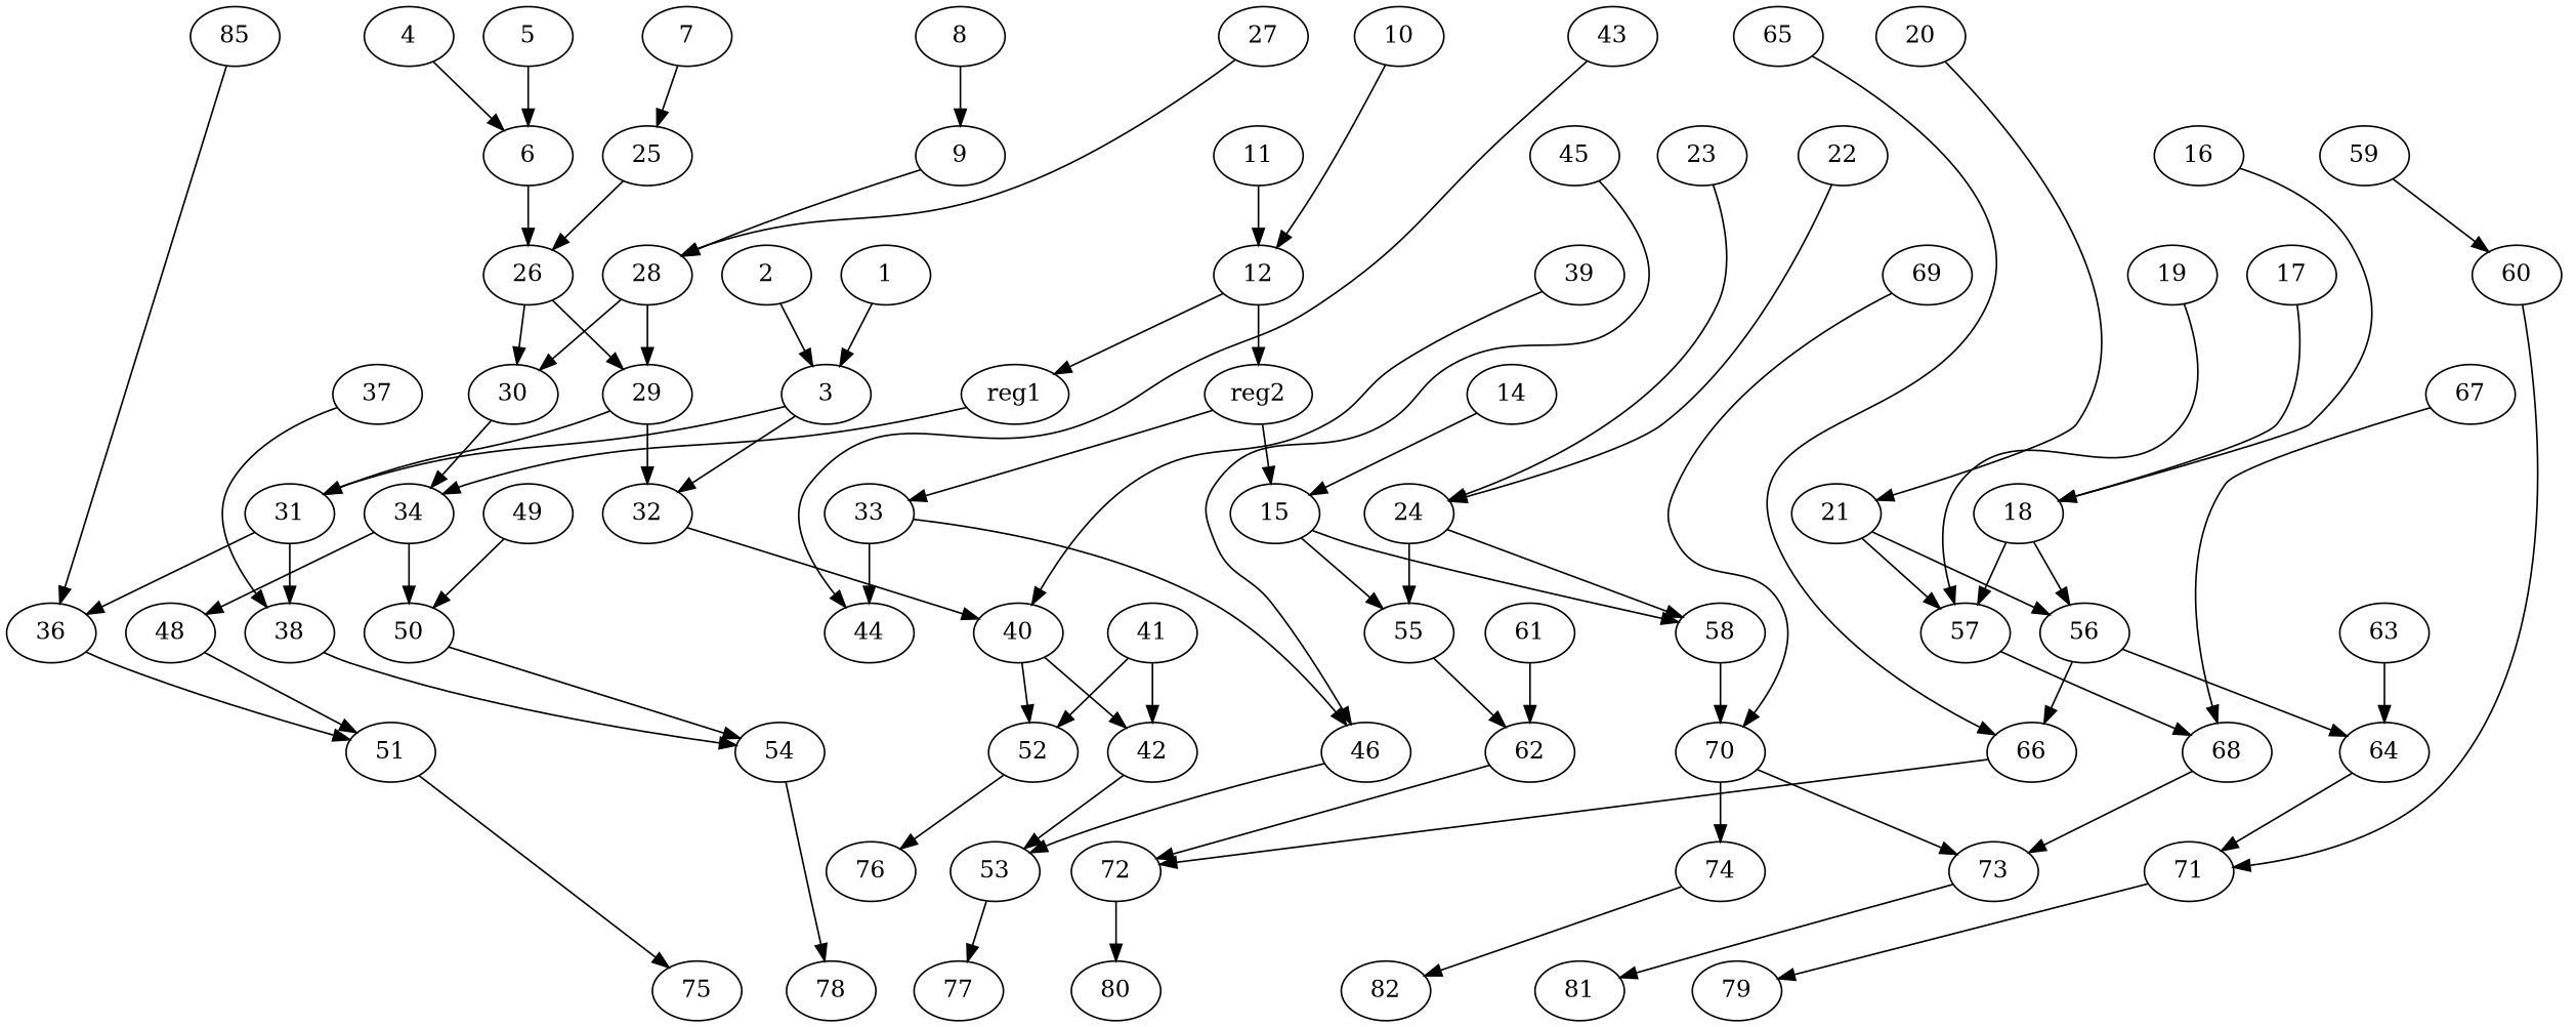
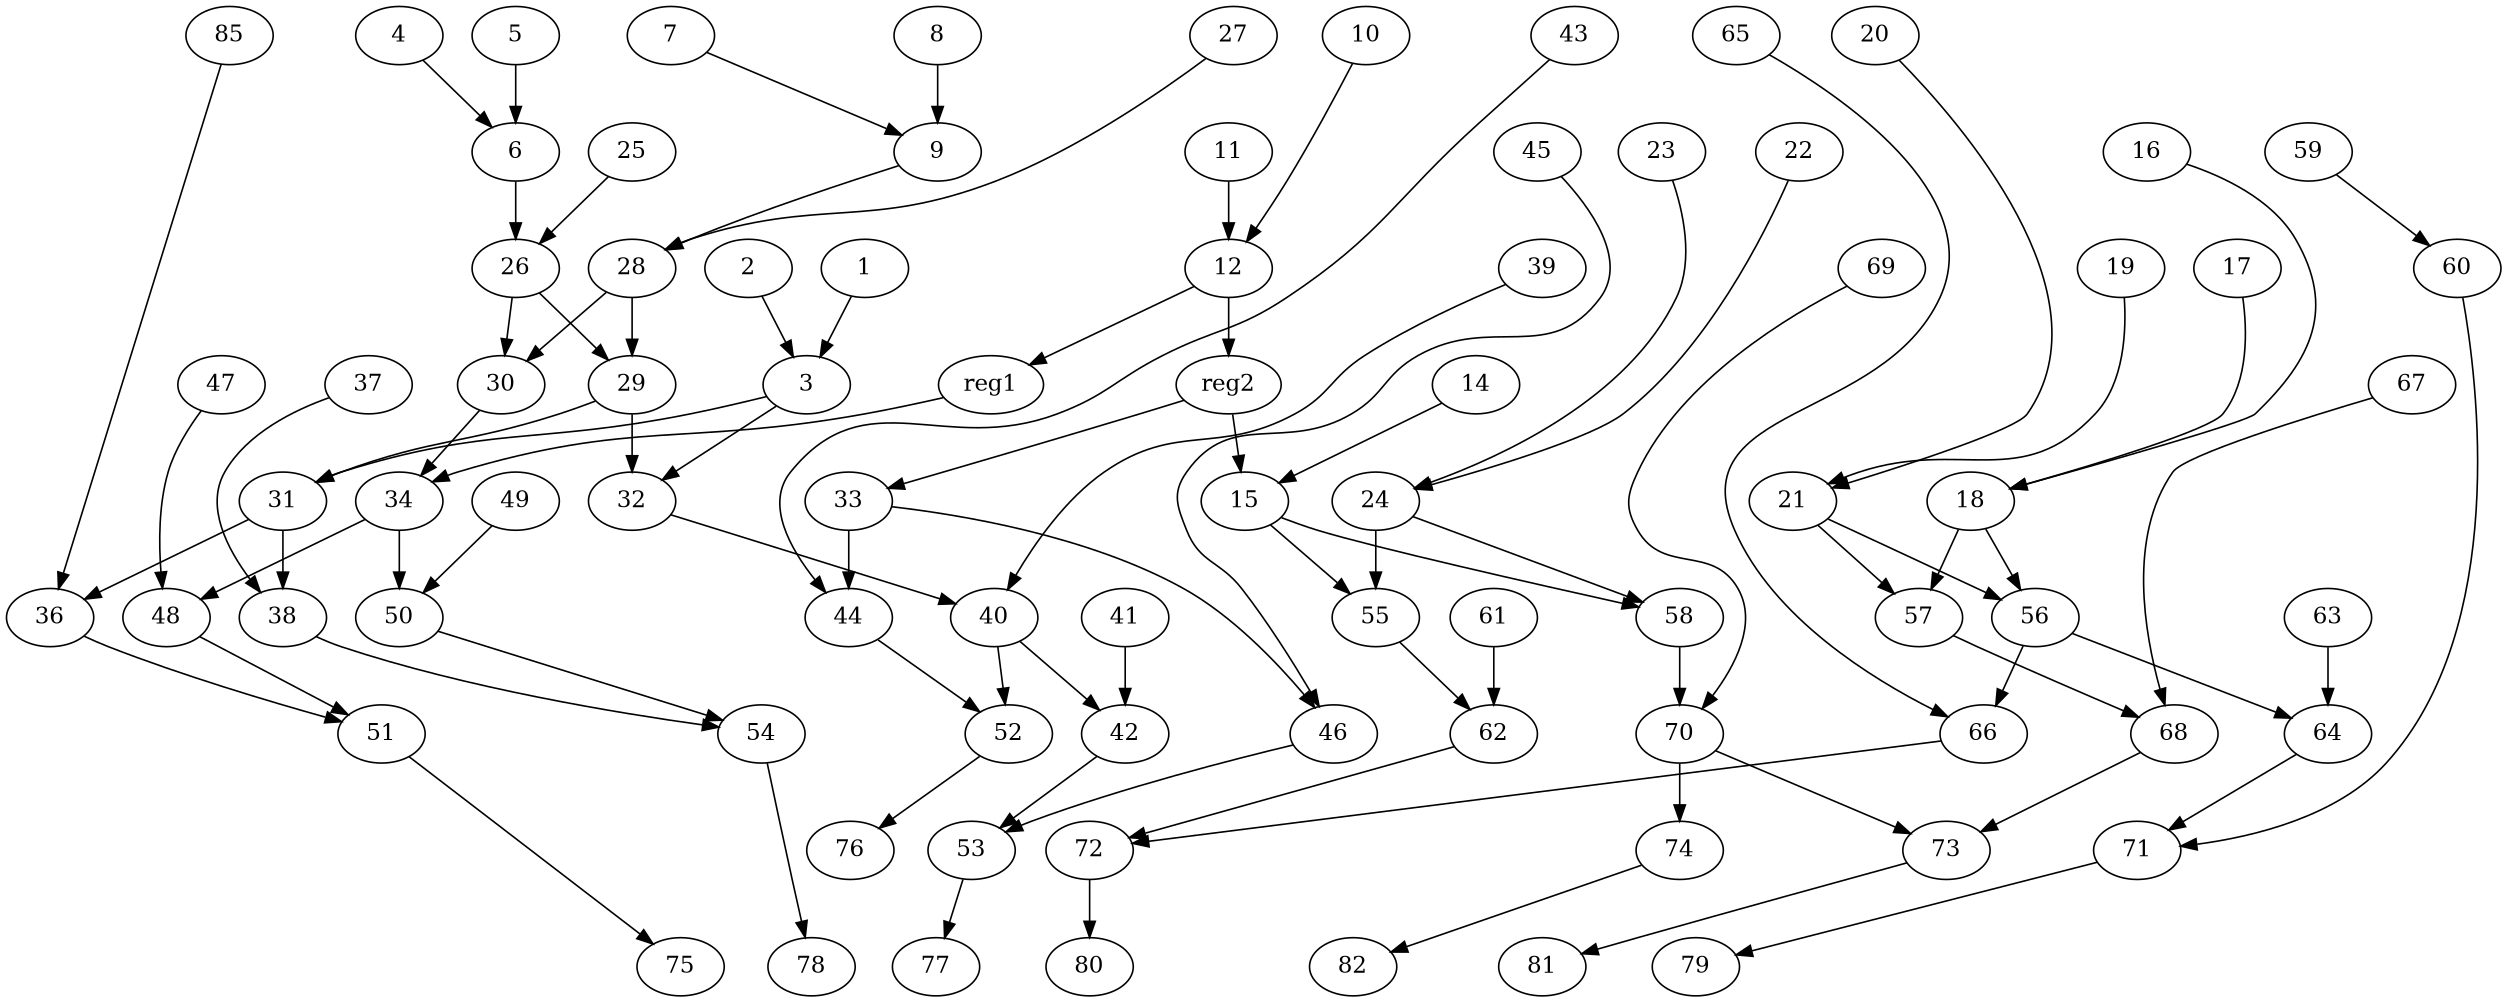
  digraph {
    edge [weight=0]
    1
    3
    31
    32
    36
    38
    40
    2
    51
    54
    42
    52
    53
    4
    6
    26
    30
    29
    5
    34
    7
    9
    28
    8
    10
    12
    reg1
    reg2
    15
    33
    11
    48
    50
    55
    58
    44
    46
    14
    62
    70
    60
    71
    72
    73
    74
    16
    18
    57
    56
    68
    66
    64
    17
    19
    21
    20
    22
    24
    23
    25
    27
    75
    78
    76
    77
    n66 [label=85]
    37
    39
    41
    43
    45
+   47
    49
    79
    80
    81
    82
    59
    61
    63
    65
    67
    69
    1 -> 3 [weight=2]
    3 -> 31
    3 -> 32
    31 -> 36 [weight=1]
    31 -> 38 [weight=2]
    32 -> 40
    36 -> 51
    38 -> 54
    40 -> 42
    40 -> 52
    2 -> 3 [weight=2]
    51 -> 75
    54 -> 78
    42 -> 53
    52 -> 76
    53 -> 77
    4 -> 6 [weight=1]
    6 -> 26 [weight=3]
    26 -> 30
    26 -> 29
    30 -> 34
    29 -> 31
    29 -> 32 [weight=2]
    5 -> 6 [weight=2]
    34 -> 48 [weight=1]
    34 -> 50 [weight=6]
-   7 -> 25
+   7 -> 9
    9 -> 28
    28 -> 30
    28 -> 29 [weight=2]
    8 -> 9 [weight=1]
    10 -> 12
    12 -> reg1
    12 -> reg2 [weight=6]
    reg1 -> 34
    reg2 -> 15 [weight=3]
    reg2 -> 33
    15 -> 55
    15 -> 58
    33 -> 44 [weight=2]
    33 -> 46
    11 -> 12 [weight=1]
    48 -> 51
    50 -> 54
    55 -> 62
    58 -> 70 [weight=2]
-   41 -> 52
+   44 -> 52
    46 -> 53
    14 -> 15 [weight=3]
    62 -> 72
    70 -> 73
    70 -> 74 [weight=2]
    60 -> 71
    71 -> 79
    72 -> 80 [weight=2]
    73 -> 81
    74 -> 82
    16 -> 18
    18 -> 57 [weight=6]
    18 -> 56
    57 -> 68
    56 -> 66
    56 -> 64
    68 -> 73
    66 -> 72
    64 -> 71
    17 -> 18
-   19 -> 57
+   19 -> 21
    21 -> 57
    21 -> 56 [weight=6]
    20 -> 21
    22 -> 24
    24 -> 55 [weight=2]
    24 -> 58
    23 -> 24
    25 -> 26 [weight=2]
    27 -> 28
    n66 -> 36
    37 -> 38
    39 -> 40
    41 -> 42 [weight=1]
    43 -> 44
    45 -> 46
+   47 -> 48
    49 -> 50 [weight=1]
    59 -> 60
    61 -> 62 [weight=1]
    63 -> 64 [weight=1]
    65 -> 66
    67 -> 68
    69 -> 70
  }
